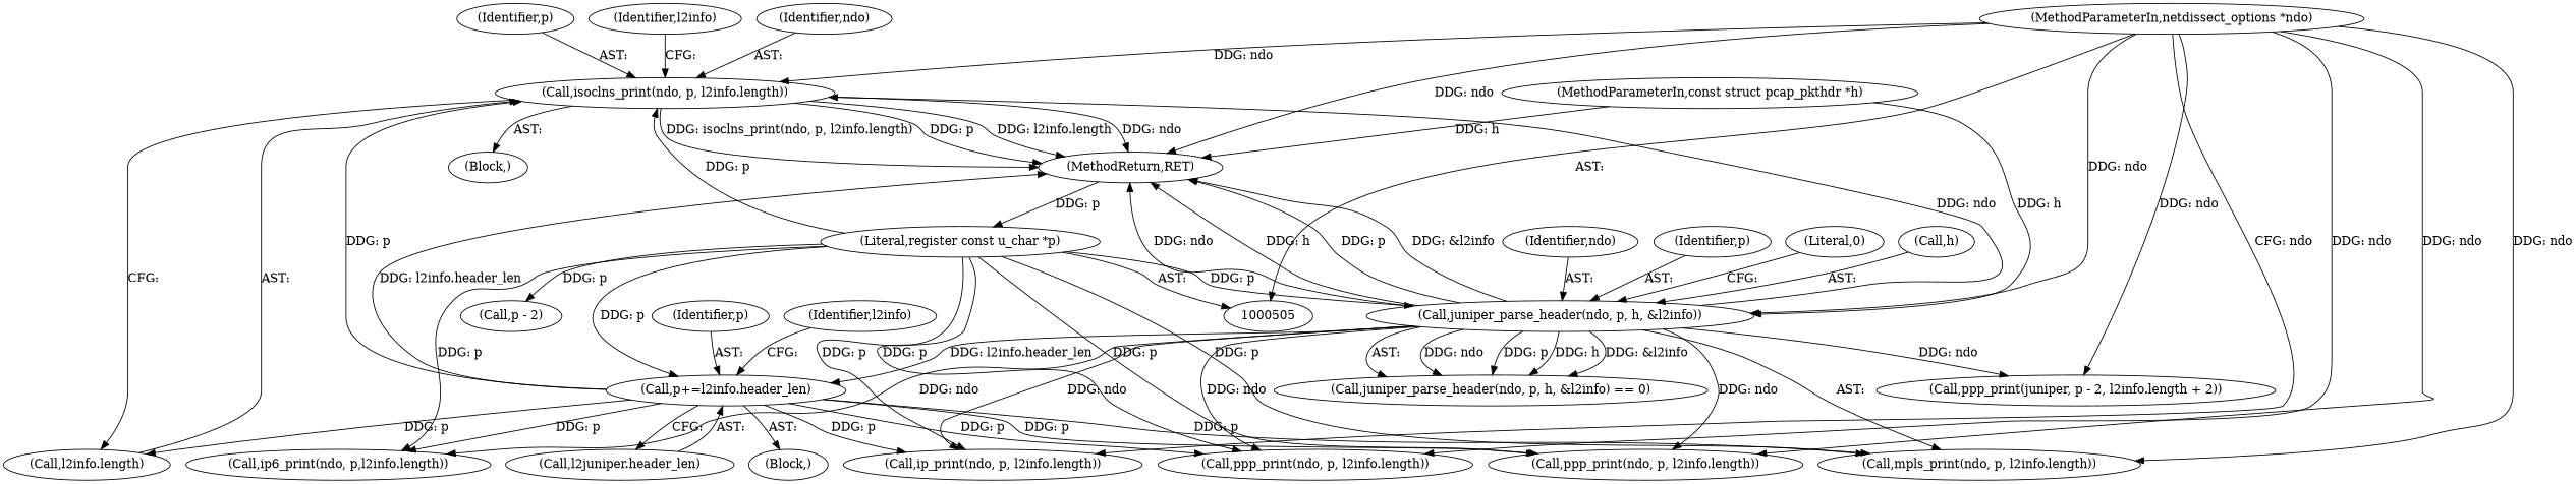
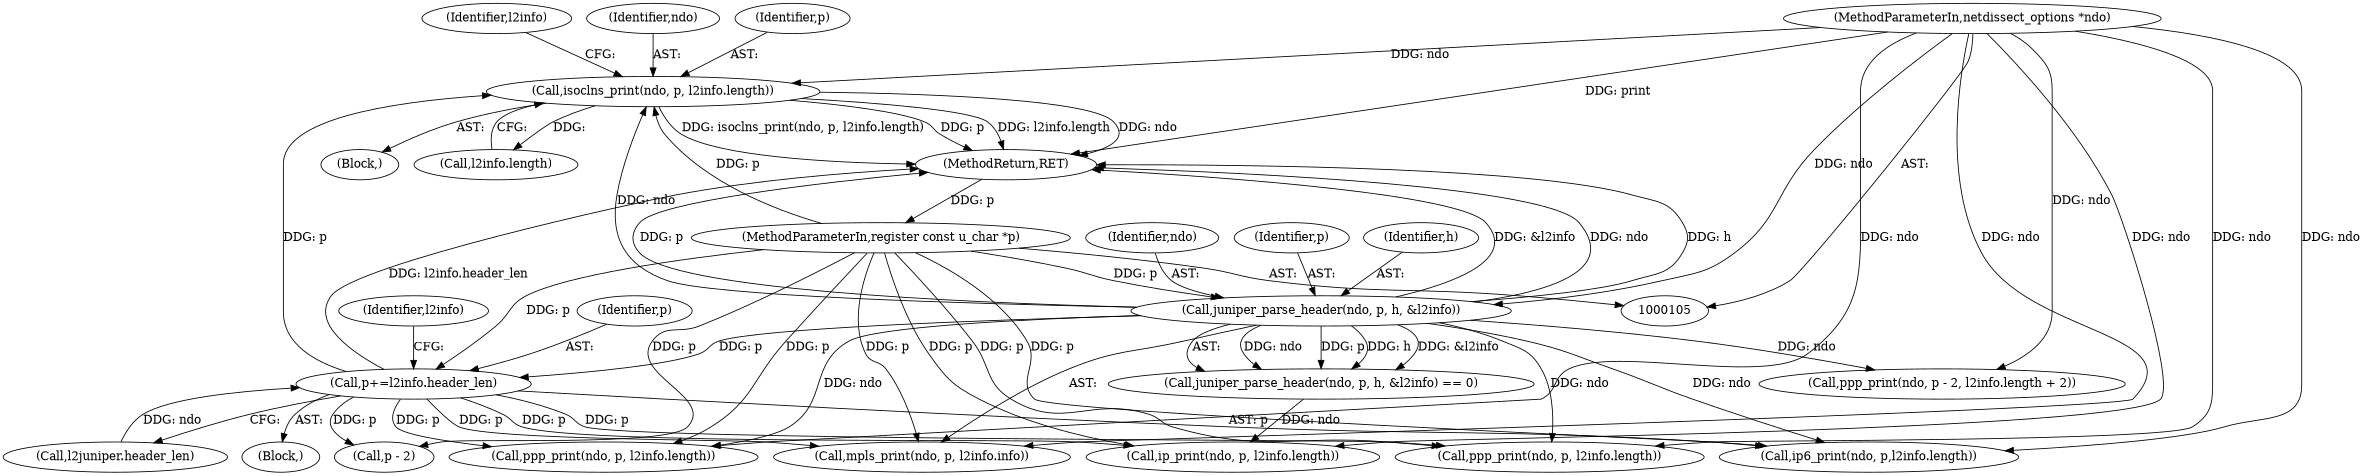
  digraph {
    n1 [label="(Call,isoclns_print(ndo, p, l2info.length))"]
    n2 [label="(Block,)"]
    n3 [label="(MethodReturn,RET)"]
    n4 [label="(Call,l2info.length)"]
-   n5 [label="(Literal,register const u_char *p)"]
+   n5 [label="(MethodParameterIn,register const u_char *p)"]
    n6 [label="(Call,juniper_parse_header(ndo, p, h, &l2info))"]
    n7 [label="(Call,p+=l2info.header_len)"]
-   n8 [label="(Call,mpls_print(ndo, p, l2info.length))"]
+   n8 [label="(Call,mpls_print(ndo, p, l2info.info))"]
    n9 [label="(Call,ip6_print(ndo, p,l2info.length))"]
    n10 [label="(Call,ppp_print(ndo, p, l2info.length))"]
    n11 [label="(Call,ip_print(ndo, p, l2info.length))"]
    n12 [label="(Call,juniper_parse_header(ndo, p, h, &l2info) == 0)"]
-   n13 [label="(Call,ppp_print(juniper, p - 2, l2info.length + 2))"]
+   n13 [label="(Call,ppp_print(ndo, p - 2, l2info.length + 2))"]
    n14 [label="(Call,ppp_print(ndo, p, l2info.length))"]
    n15 [label="(Call,p - 2)"]
    n16 [label="(Call,l2juniper.header_len)"]
    n17 [label="(Block,)"]
    n18 [label="(MethodParameterIn,netdissect_options *ndo)"]
-   1000105 [label=1000505]
-   n20 [label="(MethodParameterIn,const struct pcap_pkthdr *h)"]
+   1000105
    n21 [label="(Identifier,ndo)"]
    n22 [label="(Identifier,p)"]
    n23 [label="(Identifier,p)"]
    n24 [label="(Identifier,p)"]
    n25 [label="(Identifier,l2info)"]
    n26 [label="(Identifier,l2info)"]
-   n27 [label="(Literal,0)"]
    n28 [label="(Identifier,ndo)"]
-   n29 [label="(Call,h)"]
+   n29 [label="(Identifier,h)"]
    n1 -> n2 [label="AST: "]
    n1 -> n3 [label="DDG: l2info.length"]
    n1 -> n3 [label="DDG: ndo"]
    n1 -> n3 [label="DDG: isoclns_print(ndo, p, l2info.length)"]
    n1 -> n3 [label="DDG: p"]
-   n1 -> n4 [label="CFG: "]
+   n1 -> n4 [label="DDG: "]
    n3 -> n5 [label="DDG: p"]
-   n4 -> n1 [label="AST: "]
+   n4 -> n1 [label="CFG: "]
    n5 -> n1 [label="DDG: p"]
    n5 -> n6 [label="DDG: p"]
    n5 -> n7 [label="DDG: p"]
    n5 -> n8 [label="DDG: p"]
    n5 -> n9 [label="DDG: p"]
    n5 -> n10 [label="DDG: p"]
    n5 -> n11 [label="DDG: p"]
    n5 -> n14 [label="DDG: p"]
    n5 -> n15 [label="DDG: p"]
    n5 -> 1000105 [label="AST: "]
    n6 -> n1 [label="DDG: ndo"]
    n6 -> n3 [label="DDG: h"]
    n6 -> n3 [label="DDG: p"]
    n6 -> n3 [label="DDG: &l2info"]
    n6 -> n3 [label="DDG: ndo"]
-   n6 -> n7 [label="DDG: l2info.header_len"]
+   n6 -> n7 [label="DDG: p"]
    n6 -> n8 [label="AST: "]
    n6 -> n9 [label="DDG: ndo"]
    n6 -> n10 [label="DDG: ndo"]
-   n6 -> n11 [label="DDG: ndo"]
+   n12 -> n11 [label="DDG: ndo"]
    n6 -> n12 [label="AST: "]
    n6 -> n12 [label="DDG: ndo"]
    n6 -> n12 [label="DDG: p"]
    n6 -> n12 [label="DDG: h"]
    n6 -> n12 [label="DDG: &l2info"]
    n6 -> n13 [label="DDG: ndo"]
    n6 -> n14 [label="DDG: ndo"]
    n7 -> n1 [label="DDG: p"]
    n7 -> n3 [label="DDG: l2info.header_len"]
    n7 -> n8 [label="DDG: p"]
-   n7 -> n9 [label="DDG: p"]
+   n7 -> n9 [label="AST: p"]
    n7 -> n10 [label="DDG: p"]
    n7 -> n11 [label="DDG: p"]
    n7 -> n14 [label="DDG: p"]
-   n7 -> n4 [label="DDG: p"]
+   n7 -> n15 [label="DDG: p"]
    n7 -> n16 [label="CFG: "]
    n7 -> n17 [label="AST: "]
-   n16 -> n7 [label="AST: "]
+   n16 -> n7 [label="DDG: ndo"]
    n18 -> n1 [label="DDG: ndo"]
-   n18 -> n3 [label="DDG: ndo"]
+   n18 -> n3 [label="DDG: print"]
    n18 -> n6 [label="DDG: ndo"]
    n18 -> n8 [label="DDG: ndo"]
+   n18 -> n9 [label="DDG: ndo"]
    n18 -> n10 [label="DDG: ndo"]
-   n18 -> n11 [label="CFG: ndo"]
+   n18 -> n11 [label="DDG: ndo"]
    n18 -> n13 [label="DDG: ndo"]
    n18 -> n14 [label="DDG: ndo"]
    n18 -> 1000105 [label="AST: "]
-   n20 -> n3 [label="DDG: h"]
-   n20 -> n6 [label="DDG: h"]
    n21 -> n6 [label="AST: "]
    n22 -> n7 [label="AST: "]
    n23 -> n6 [label="AST: "]
    n24 -> n1 [label="AST: "]
    n25 -> n1 [label="CFG: "]
    n26 -> n7 [label="CFG: "]
-   n27 -> n6 [label="CFG: "]
    n28 -> n1 [label="AST: "]
    n29 -> n6 [label="AST: "]
  }
